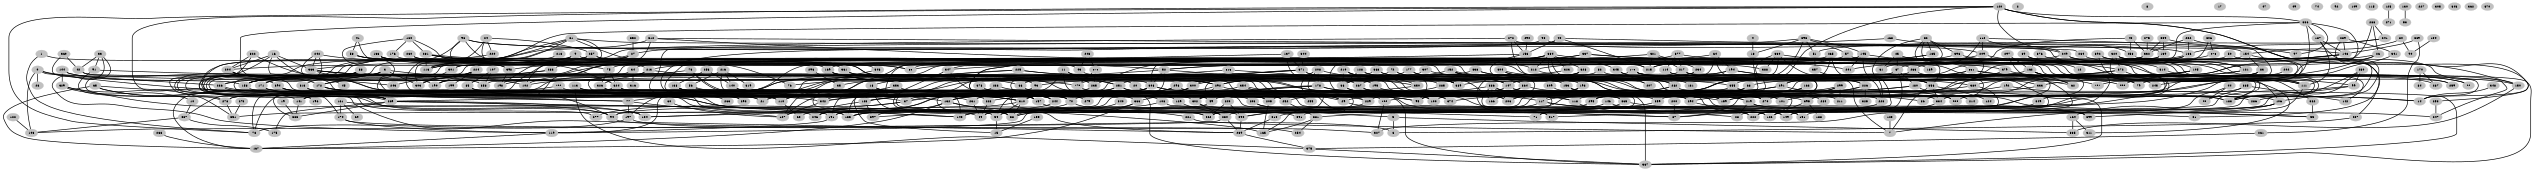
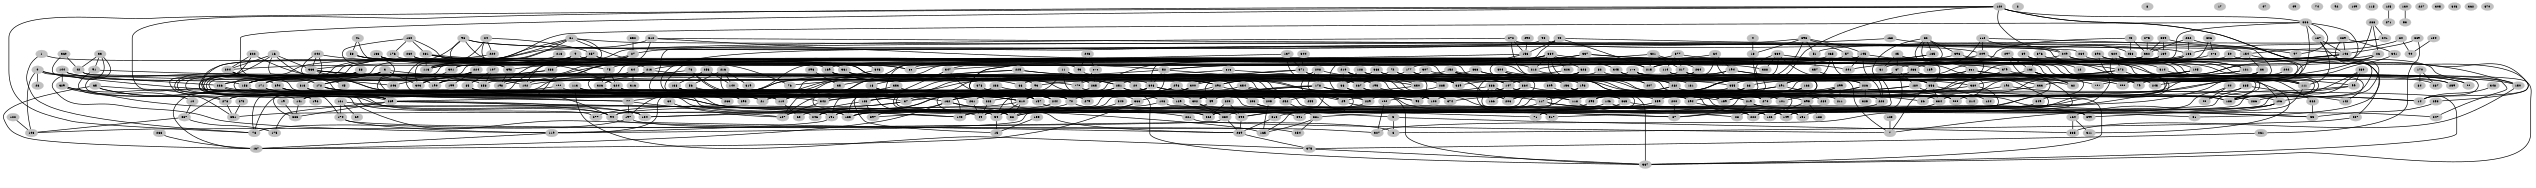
  graph {
    ordering=out
    node [color=grey shape=ellipse style=filled]
    edge [style="setlinewidth(3)"]
    0
    23
    103
    159
    236
    394
    269
    262
    310
    157
    244
    1
    78
    398
    198
    2
    3
    77
    102
    158
    171
    303
    127
    197
    135
    191
    293
    4
    13
    246
    5
    6
    335
    8
    9
    116
    172
    213
    70
    14
    326
    173
    10
    387
    175
    11
    15
    205
    235
    251
    165
    133
    37
    87
    255
    16
    204
    243
    267
    277
    363
    21
    45
    190
    118
    365
    20
    308
    17
    18
    54
    132
    143
    167
    38
    221
    63
    397
    19
    383
    359
    391
    24
    76
    220
    257
    174
    212
    388
    25
    61
    67
    295
    28
    180
    26
    30
    79
    245
    27
    283
    29
    317
    32
    94
    111
    183
    185
    347
    396
    327
    7
    169
    367
    342
    12
    33
    42
    91
    119
    278
    292
    390
    351
    34
    141
    316
    35
    110
    36
    126
    134
    40
    156
    177
    215
    264
    301
    207
    389
    166
    41
    58
    75
    43
    52
    206
    324
    302
    239
    356
    334
    124
    44
    46
    222
    47
    48
    201
    258
    332
    71
    49
    50
    150
    51
    357
    223
    374
    117
    230
    56
    203
    57
    59
    60
    64
    106
    194
    149
    164
    399
    226
    250
    65
    196
    228
    39
    66
    219
    55
    247
    95
    100
    214
    68
    182
    72
    270
    73
    229
    74
    279
    80
    90
    154
    83
    31
    81
    186
    266
    82
    62
    375
    86
    238
    333
    85
    88
    313
    89
    99
    372
    300
    349
    92
    93
    96
    209
    249
    105
    98
    139
    252
    104
    231
    291
    311
    107
    358
    108
    109
    112
    181
    113
    263
    114
    395
    325
    115
    151
    120
    286
    336
    187
    97
    355
    121
    380
    122
    123
    125
    271
    128
    285
    129
    130
    53
    136
    346
    137
    371
    147
    364
    138
    381
    140
    318
    144
    329
    145
    331
    146
    148
    152
    153
    193
    284
    188
    155
    160
    176
    281
    361
    189
    161
    69
    254
    162
    163
    168
    170
    84
    287
    178
    101
    179
    382
    184
    192
    195
    294
    200
    202
    208
    350
    210
    216
    319
    217
    259
    218
    224
    199
    225
    227
    232
    233
    234
    237
    240
    241
    242
    248
    274
    253
    256
    260
    261
    265
    268
    272
    142
    273
    275
    276
    280
    282
    288
    289
    341
    290
    296
    297
    298
    299
    211
    366
    304
    131
    305
    306
    307
    309
    312
    314
    22
    315
    320
    321
    322
    323
    328
    330
    379
    337
    338
    339
    340
    343
    344
    345
    348
    352
    353
    354
    360
    362
    368
    369
    370
    376
    377
    378
    384
    385
    386
    392
    393
    0 -- 23
    0 -- 103
    0 -- 159
    0 -- 236
    0 -- 394
    236 -- 269
    236 -- 262
    394 -- 310
    394 -- 157
    394 -- 244
    269 -- 175
    269 -- 383
    269 -- 94
    269 -- 134
    269 -- 39
    310 -- 191
    310 -- 54
    310 -- 38
    157 -- 390
    244 -- 135
    1 -- 78
    1 -- 398
    398 -- 198
    3 -- 77
    3 -- 102
    3 -- 158
    3 -- 171
    3 -- 303
    77 -- 127
    77 -- 197
    158 -- 135
    171 -- 191
    171 -- 293
    197 -- 78
    197 -- 6
    191 -- 119
    4 -- 13
    13 -- 246
    5 -- 6
    5 -- 335
    9 -- 116
    9 -- 172
    9 -- 213
    172 -- 244
    172 -- 70
    172 -- 14
    213 -- 157
    213 -- 326
    213 -- 173
    70 -- 127
    70 -- 391
    326 -- 367
    326 -- 223
    173 -- 374
    10 -- 387
    387 -- 103
    387 -- 175
    11 -- 15
    11 -- 205
    11 -- 235
    11 -- 251
    205 -- 165
    235 -- 133
    251 -- 165
    251 -- 37
    251 -- 87
    251 -- 255
    133 -- 63
    133 -- 397
    37 -- 277
    37 -- 134
    16 -- 204
    16 -- 243
    16 -- 267
    16 -- 277
    16 -- 363
    204 -- 172
    204 -- 21
    204 -- 45
    204 -- 190
    267 -- 118
    267 -- 365
    363 -- 157
    363 -- 251
    363 -- 20
    363 -- 308
    118 -- 151
    365 -- 71
    365 -- 31
    20 -- 359
    308 -- 77
    308 -- 38
    308 -- 397
    308 -- 117
    308 -- 230
    18 -- 133
    18 -- 54
    18 -- 132
    18 -- 143
    54 -- 15
    132 -- 246
    132 -- 167
    132 -- 38
    132 -- 221
    221 -- 7
    19 -- 383
    359 -- 391
    24 -- 205
    24 -- 76
    24 -- 220
    24 -- 257
    220 -- 269
    257 -- 116
    257 -- 174
    257 -- 212
    257 -- 388
    174 -- 119
    174 -- 254
    212 -- 333
    25 -- 61
    25 -- 67
    25 -- 295
    67 -- 76
    67 -- 28
    67 -- 180
    295 -- 191
    180 -- 95
    180 -- 100
    180 -- 214
    26 -- 30
    26 -- 79
    26 -- 245
    27 -- 102
    27 -- 167
    27 -- 283
    283 -- 236
    283 -- 303
    29 -- 317
    32 -- 94
    32 -- 111
    32 -- 183
    32 -- 185
    32 -- 347
    32 -- 396
    94 -- 327
    111 -- 7
    185 -- 157
    185 -- 169
    347 -- 367
    347 -- 342
    396 -- 102
    396 -- 12
    169 -- 66
    169 -- 93
    169 -- 129
    342 -- 127
    33 -- 42
    33 -- 91
    33 -- 119
    33 -- 278
    42 -- 292
    42 -- 390
    91 -- 278
    91 -- 292
    119 -- 167
    278 -- 351
    292 -- 70
    292 -- 14
    292 -- 302
    390 -- 239
    34 -- 141
    34 -- 316
    141 -- 383
    35 -- 110
    110 -- 63
    36 -- 367
    36 -- 126
    40 -- 27
    40 -- 156
+   40 -- 177
    40 -- 215
    40 -- 264
    156 -- 301
    156 -- 207
    177 -- 36
    177 -- 389
    177 -- 166
    264 -- 14
    301 -- 303
    41 -- 58
    41 -- 75
    58 -- 43
    58 -- 52
    58 -- 206
    75 -- 326
    75 -- 324
    43 -- 356
    52 -- 191
    52 -- 308
    52 -- 54
    52 -- 374
    324 -- 383
    324 -- 110
    324 -- 279
    302 -- 87
    302 -- 230
    239 -- 375
    356 -- 7
    356 -- 334
    356 -- 124
    334 -- 222
    44 -- 46
    44 -- 222
    48 -- 201
    48 -- 258
    48 -- 332
    258 -- 71
    332 -- 143
    332 -- 30
    50 -- 116
    50 -- 150
    150 -- 335
    51 -- 357
    357 -- 223
    223 -- 87
    117 -- 262
    117 -- 149
    117 -- 151
    230 -- 103
    230 -- 239
    56 -- 28
    56 -- 203
    203 -- 5
    203 -- 222
    57 -- 215
    57 -- 356
    59 -- 94
    60 -- 127
    64 -- 213
    64 -- 133
    64 -- 106
    64 -- 194
    106 -- 149
    106 -- 164
    106 -- 399
    194 -- 262
    194 -- 292
    194 -- 226
    194 -- 250
    164 -- 335
    164 -- 311
    226 -- 351
    226 -- 395
    226 -- 325
    65 -- 167
    65 -- 141
    65 -- 196
    65 -- 228
    228 -- 39
    66 -- 219
    219 -- 28
    219 -- 55
    219 -- 247
    68 -- 21
    68 -- 182
    182 -- 327
    72 -- 292
    72 -- 389
    72 -- 270
    73 -- 158
    73 -- 95
    73 -- 229
    229 -- 165
    80 -- 90
    80 -- 154
    154 -- 347
    154 -- 83
    154 -- 31
    83 -- 86
    83 -- 238
    83 -- 333
    81 -- 269
    81 -- 303
    81 -- 363
    81 -- 111
    81 -- 301
    81 -- 186
    186 -- 197
    186 -- 67
    186 -- 266
    266 -- 251
    266 -- 327
    82 -- 239
    82 -- 62
    375 -- 367
    333 -- 295
    85 -- 183
    85 -- 110
    88 -- 269
    88 -- 38
    88 -- 313
    313 -- 310
    313 -- 59
    89 -- 99
    89 -- 372
    99 -- 317
    99 -- 183
    372 -- 102
    372 -- 300
    372 -- 349
    300 -- 310
    300 -- 134
    300 -- 366
    349 -- 143
    93 -- 342
    96 -- 30
    96 -- 111
    96 -- 239
    96 -- 209
    96 -- 249
    209 -- 158
    209 -- 39
    249 -- 190
    249 -- 367
    249 -- 105
    105 -- 132
    105 -- 141
    105 -- 291
    98 -- 269
    98 -- 139
    139 -- 204
    139 -- 252
    252 -- 381
    104 -- 78
    104 -- 231
    231 -- 39
    291 -- 302
    291 -- 238
    291 -- 252
    107 -- 85
    107 -- 358
    108 -- 119
    108 -- 71
    112 -- 61
    112 -- 209
    112 -- 249
    112 -- 181
    113 -- 21
    113 -- 375
    113 -- 263
    114 -- 226
    114 -- 181
    395 -- 126
    395 -- 188
    120 -- 78
    120 -- 143
    120 -- 29
    120 -- 258
    120 -- 150
    120 -- 228
    120 -- 286
    120 -- 336
    336 -- 236
    336 -- 205
    336 -- 38
    336 -- 187
    336 -- 97
    336 -- 355
    187 -- 14
    187 -- 111
    187 -- 148
    355 -- 141
    355 -- 211
    121 -- 374
    121 -- 380
    380 -- 29
    380 -- 390
    122 -- 103
    123 -- 7
    125 -- 271
    128 -- 36
    128 -- 95
    128 -- 285
    285 -- 342
    129 -- 230
    130 -- 53
    136 -- 169
    136 -- 206
    136 -- 222
    136 -- 346
    346 -- 21
    137 -- 310
    137 -- 149
    137 -- 371
    371 -- 172
-   371 -- 182
    371 -- 300
    371 -- 147
    371 -- 364
    147 -- 132
    147 -- 183
    364 -- 205
    364 -- 86
    364 -- 231
    138 -- 70
    138 -- 206
    138 -- 270
    138 -- 108
    381 -- 165
    381 -- 254
    140 -- 365
    140 -- 318
    318 -- 239
    144 -- 302
    144 -- 358
    144 -- 329
    329 -- 246
    329 -- 10
    329 -- 351
    145 -- 308
    145 -- 52
    145 -- 201
    145 -- 223
    145 -- 331
    331 -- 198
    331 -- 79
    331 -- 35
    331 -- 150
    146 -- 54
    146 -- 399
    148 -- 110
    148 -- 52
    148 -- 95
    152 -- 245
    152 -- 36
    152 -- 147
    152 -- 153
    152 -- 193
    153 -- 395
    153 -- 284
    193 -- 132
    193 -- 229
    155 -- 15
    160 -- 37
    160 -- 176
    160 -- 281
    160 -- 361
    176 -- 30
    281 -- 116
    281 -- 126
    281 -- 215
    281 -- 266
    281 -- 189
    361 -- 292
    361 -- 229
    161 -- 135
    161 -- 174
    161 -- 69
    162 -- 135
    162 -- 79
    162 -- 68
    162 -- 62
    162 -- 381
    163 -- 166
    163 -- 117
    168 -- 342
    168 -- 154
    170 -- 84
    170 -- 287
    178 -- 135
    178 -- 302
    178 -- 59
    178 -- 219
    178 -- 101
    179 -- 37
    179 -- 7
    179 -- 356
    179 -- 380
    179 -- 382
    382 -- 55
    184 -- 90
    192 -- 118
    192 -- 106
    195 -- 294
    294 -- 399
    200 -- 87
    202 -- 250
    208 -- 29
    208 -- 100
    208 -- 178
    208 -- 350
    350 -- 278
    210 -- 36
    210 -- 399
    210 -- 55
    210 -- 350
    216 -- 56
    216 -- 95
    216 -- 140
    216 -- 319
    217 -- 267
    217 -- 183
    217 -- 287
    217 -- 259
    218 -- 116
    224 -- 70
    224 -- 243
    224 -- 190
    224 -- 199
    225 -- 269
    225 -- 18
    225 -- 389
    225 -- 356
    232 -- 332
    232 -- 186
    232 -- 97
    233 -- 133
    233 -- 100
    234 -- 135
    234 -- 66
    237 -- 6
    240 -- 262
    240 -- 390
    241 -- 51
    241 -- 186
    242 -- 244
    242 -- 363
    242 -- 94
    242 -- 324
    248 -- 43
    248 -- 274
    274 -- 173
    274 -- 235
-   253 -- 247
+   253 -- 55
    256 -- 138
    256 -- 140
    260 -- 398
    260 -- 151
    261 -- 375
    265 -- 212
    265 -- 183
    265 -- 291
    268 -- 167
    272 -- 198
    272 -- 87
    272 -- 156
    272 -- 142
    273 -- 351
    275 -- 332
    276 -- 215
    280 -- 183
    280 -- 149
    280 -- 99
    282 -- 278
    282 -- 206
    282 -- 286
    288 -- 158
    288 -- 26
    288 -- 241
    289 -- 106
    289 -- 148
    289 -- 341
    341 -- 159
    290 -- 156
    296 -- 35
    297 -- 62
    297 -- 162
    298 -- 262
    298 -- 310
    298 -- 294
    299 -- 295
    299 -- 270
    299 -- 101
    299 -- 211
    366 -- 143
    366 -- 167
    304 -- 238
    304 -- 282
    304 -- 131
    306 -- 173
    306 -- 276
    307 -- 119
    307 -- 355
    309 -- 159
    312 -- 77
    312 -- 397
    312 -- 94
    312 -- 148
    314 -- 22
    315 -- 93
    315 -- 195
    320 -- 126
    320 -- 372
    320 -- 121
    320 -- 294
    320 -- 237
    321 -- 235
    321 -- 215
    321 -- 217
    321 -- 234
    322 -- 204
    322 -- 367
    322 -- 134
    323 -- 387
    328 -- 127
    328 -- 317
    328 -- 147
    330 -- 38
    330 -- 388
    330 -- 334
    330 -- 358
    330 -- 379
    379 -- 359
    379 -- 111
    337 -- 171
    337 -- 75
    337 -- 201
    337 -- 259
    338 -- 190
    338 -- 367
    338 -- 334
    339 -- 332
    339 -- 139
    339 -- 253
    340 -- 38
    344 -- 371
    345 -- 207
    345 -- 282
    348 -- 14
    352 -- 27
    353 -- 127
    353 -- 366
    354 -- 246
    354 -- 29
    354 -- 39
    360 -- 158
    360 -- 42
    368 -- 78
    368 -- 389
    368 -- 101
    369 -- 148
    369 -- 261
    376 -- 162
    376 -- 314
    377 -- 34
    377 -- 114
    377 -- 217
    377 -- 22
    378 -- 252
    384 -- 398
    384 -- 158
    384 -- 118
    384 -- 212
    384 -- 117
    384 -- 311
    384 -- 323
    384 -- 328
    384 -- 345
    385 -- 159
    385 -- 46
    385 -- 142
    386 -- 159
    386 -- 37
    386 -- 126
    386 -- 166
    386 -- 206
    386 -- 270
    392 -- 262
    392 -- 247
    392 -- 121
    393 -- 293
    393 -- 13
    393 -- 389
    393 -- 51
    393 -- 57
    393 -- 145
  }
